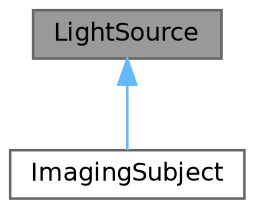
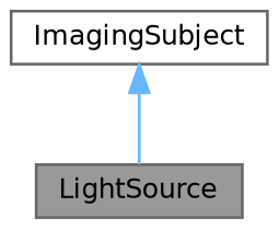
  digraph {
    node [color=gray40 fontname=Helvetica fontsize=10 shape=box style=filled]
    n1 [fillcolor=grey60 fontcolor=black height=0.2 label=LightSource width=0.4]
    n2 [fillcolor=white height=0.2 label=ImagingSubject width=0.4]
-   n1 -> n2 [color=steelblue1 dir=back fontname=Helvetica fontsize=10 labelfontname=Helvetica labelfontsize=10 style=solid]
+   n2 -> n1 [color=steelblue1 dir=back fontname=Helvetica fontsize=10 labelfontname=Helvetica labelfontsize=10 style=solid]
  }
